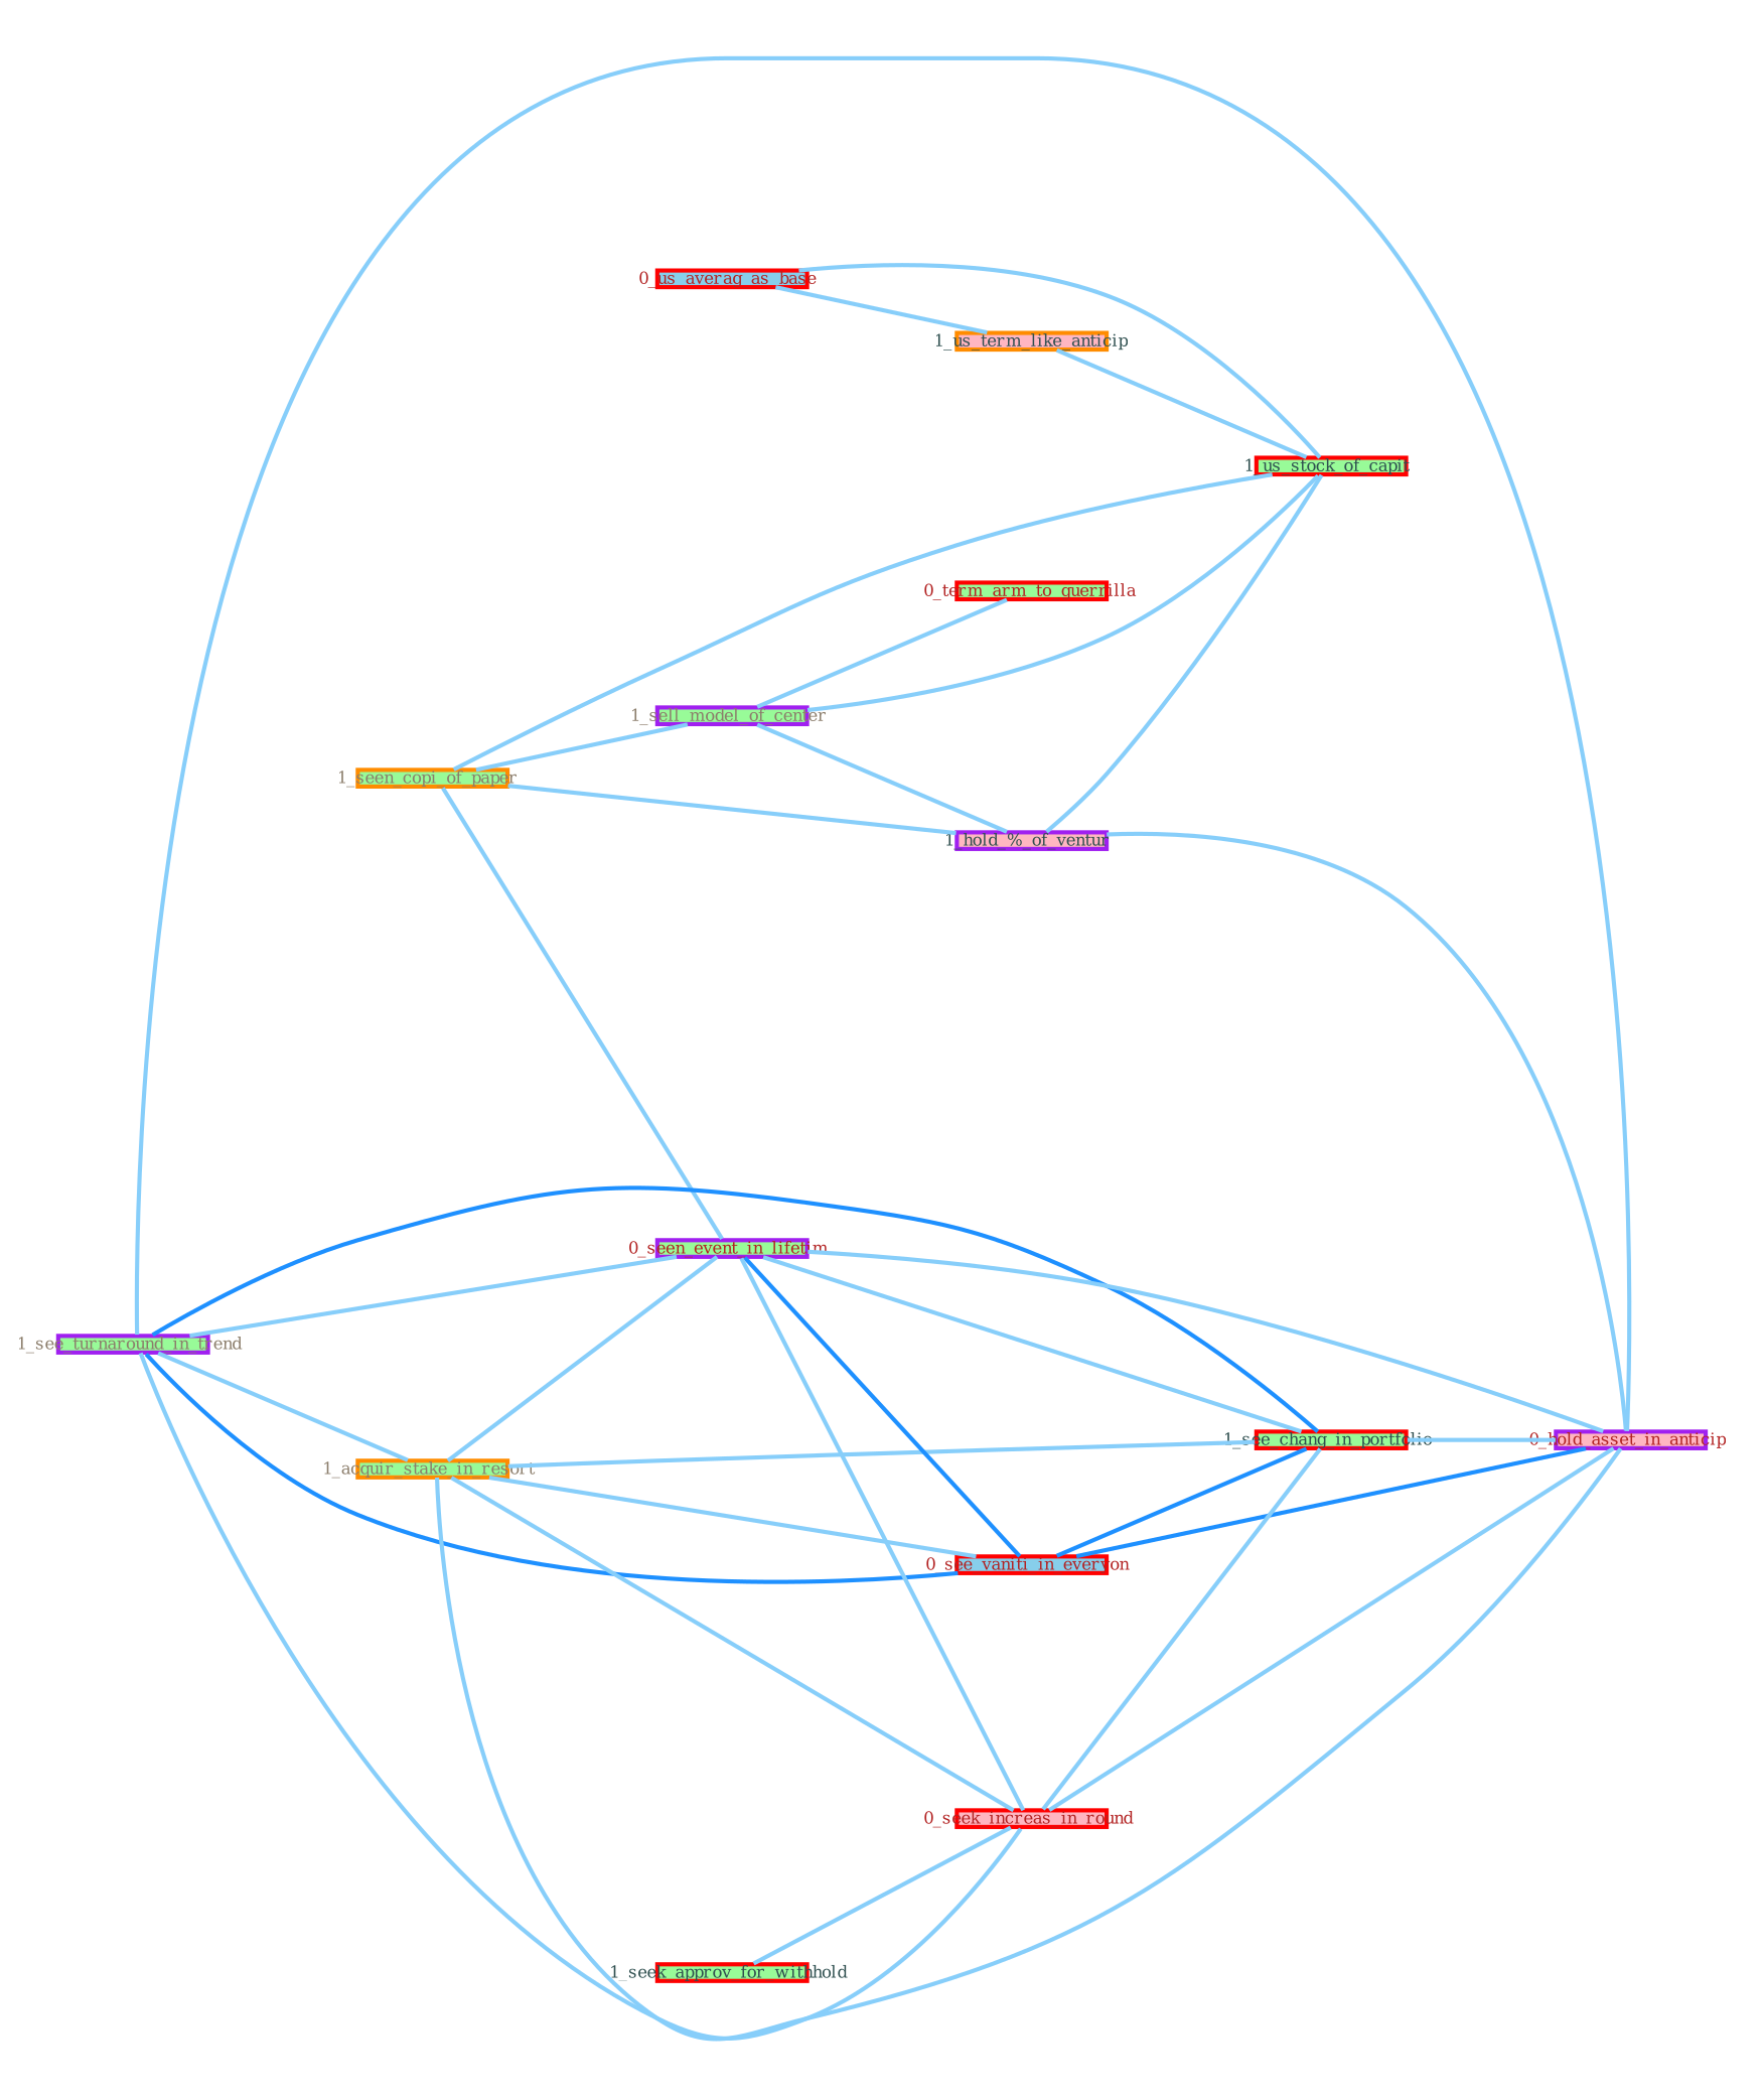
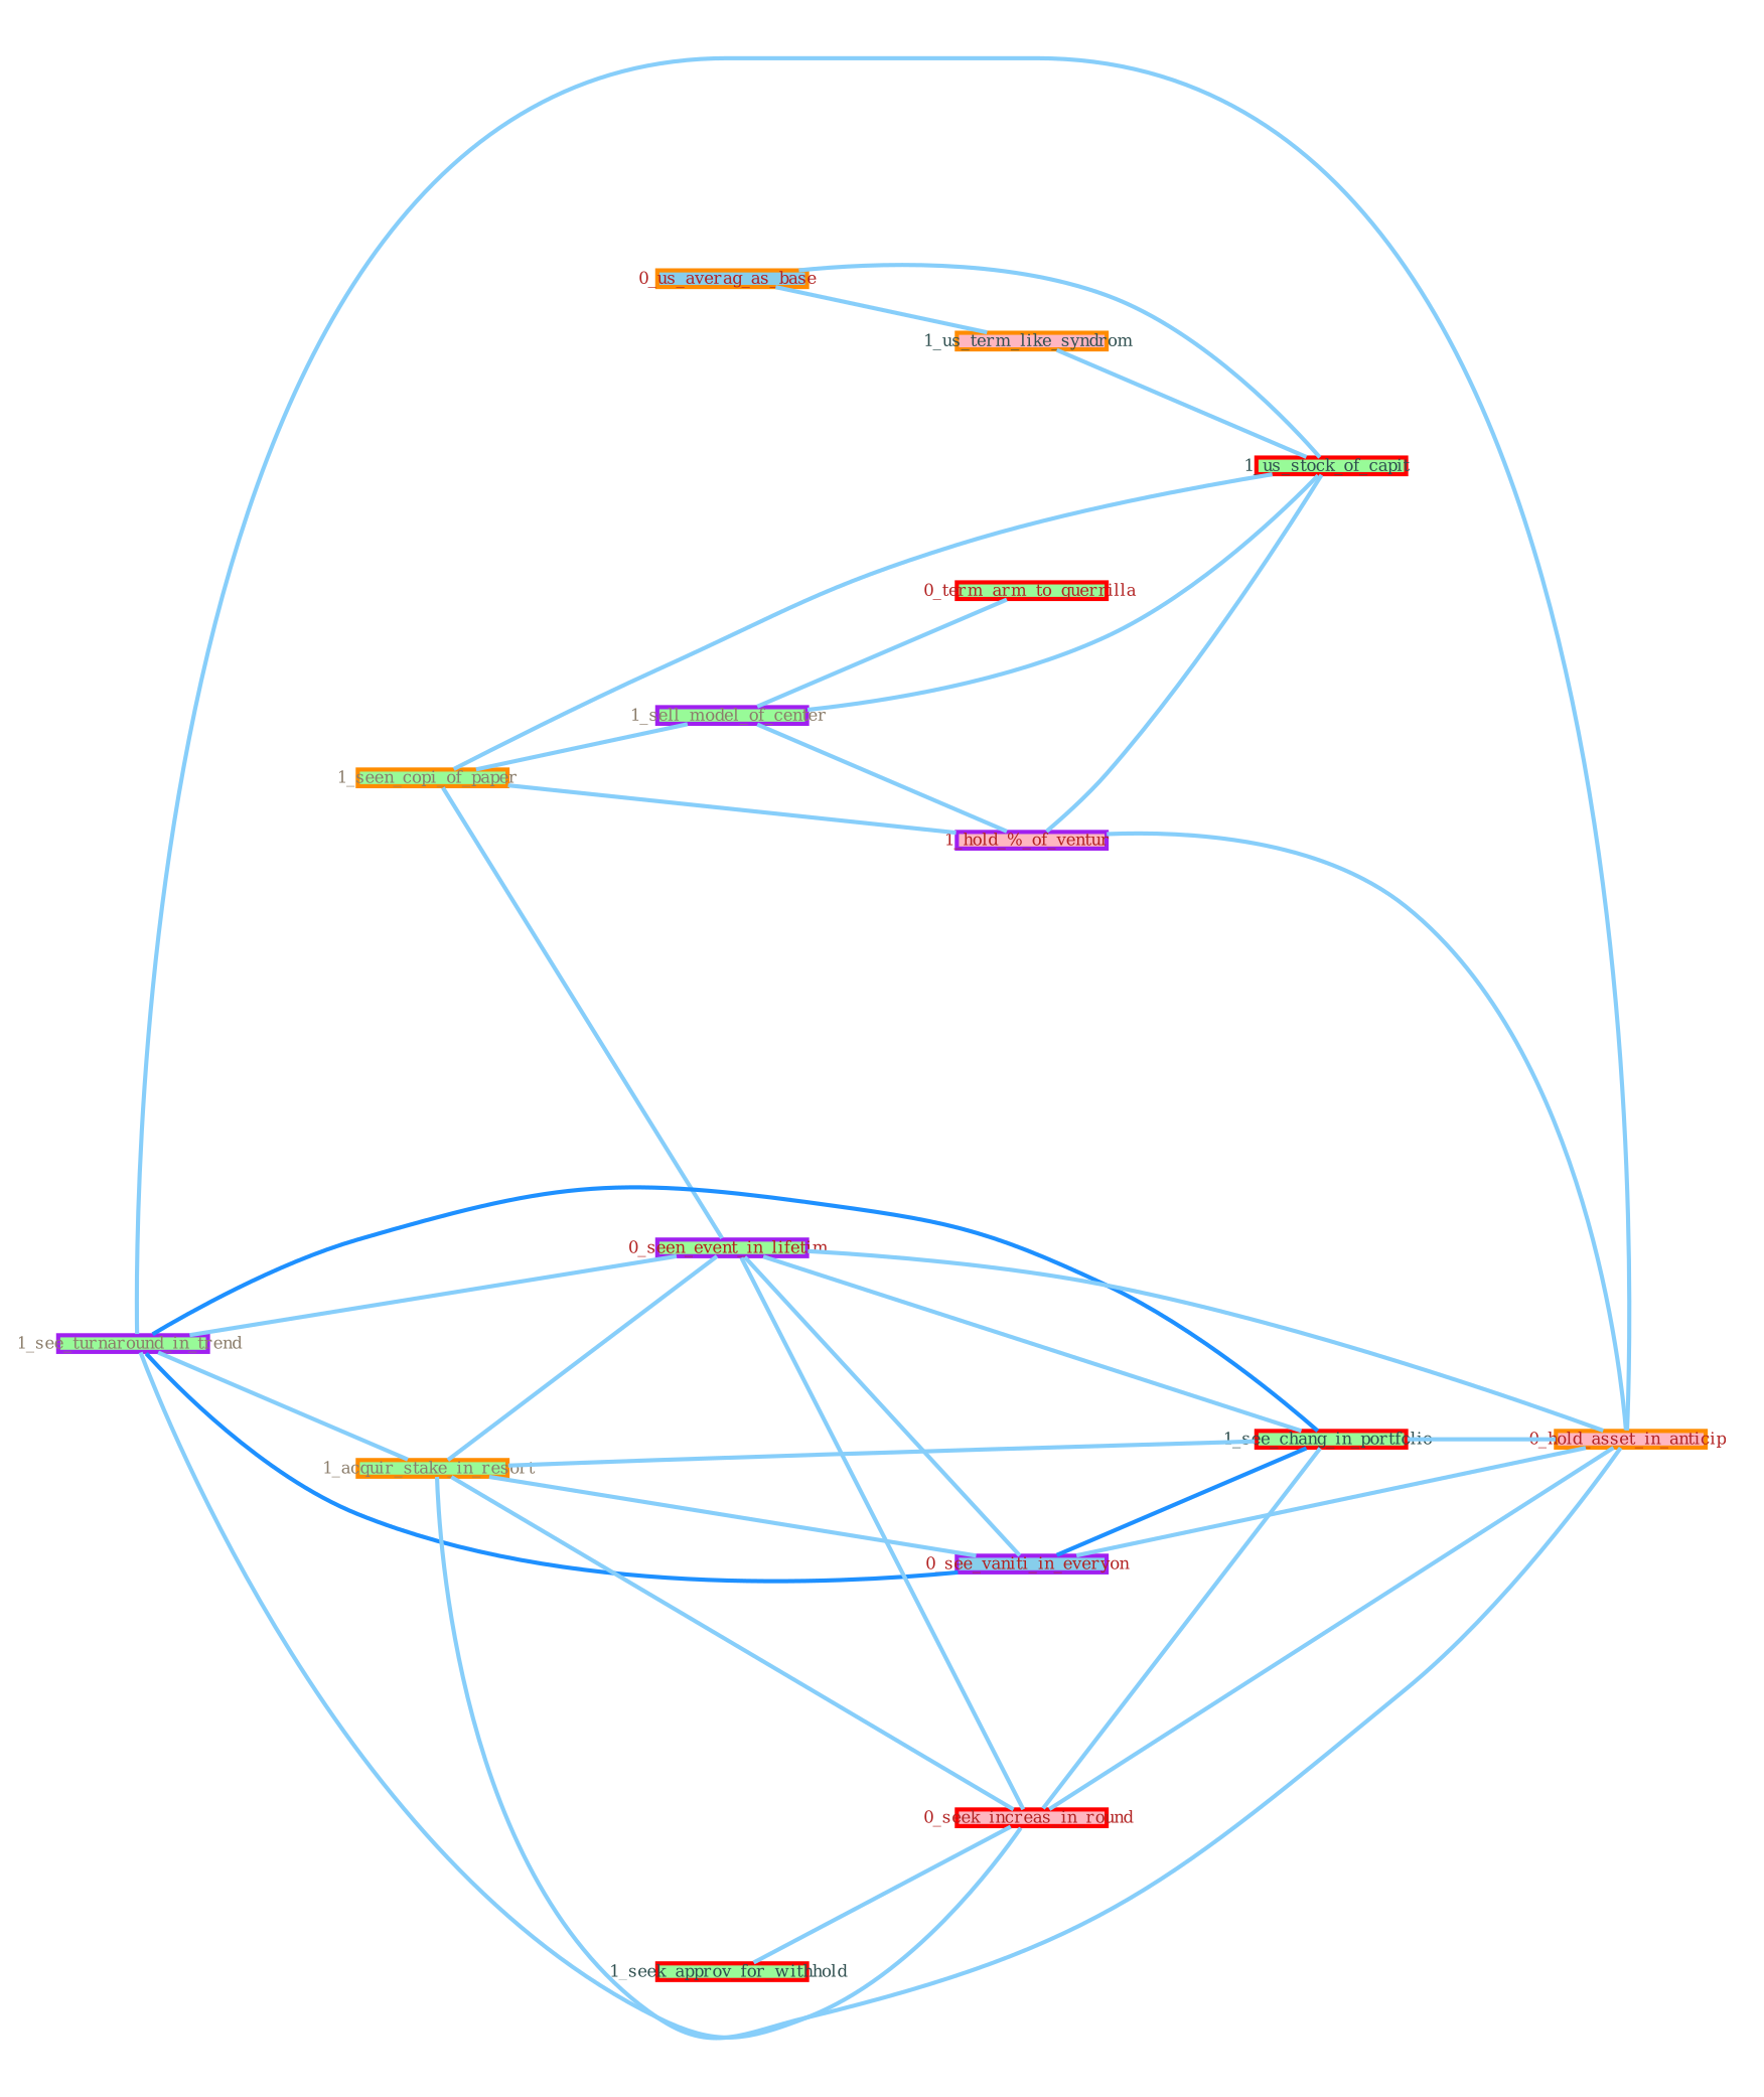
  graph {
    rankdir=LR
    node [color=red fillcolor=palegreen fixedsize=true fontcolor="#b22222" fontsize=4 shape=polygon style=filled]
    edge [color="#87cefa" w=1]
    "1_seen_copi_of_paper " [color=darkorange fontcolor="#8b7d6b" height=.06 width=.5]
    "1_see_turnaround_in_trend " [color=purple fontcolor="#8b7d6b" height=.06 width=.5]
    "1_acquir_stake_in_resort " [color=darkorange fontcolor="#8b7d6b" height=.06 width=.5]
    "1_sell_model_of_center " [color=purple fontcolor="#8b7d6b" height=.06 width=.5]
    "0_seen_event_in_lifetim " [color=purple height=.06 width=.5]
-   "0_us_averag_as_base " [fillcolor=skyblue height=.06 width=.5]
-   "0_see_vaniti_in_everyon " [fillcolor=skyblue height=.06 width=.5]
+   "0_us_averag_as_base " [color=darkorange fillcolor=skyblue height=.06 width=.5]
+   "0_see_vaniti_in_everyon " [color=purple fillcolor=skyblue height=.06 width=.5]
    n8 [height=.06 label="0_term_arm_to_guerrilla" width=.5]
    "0_seek_increas_in_round " [fillcolor=lightpink height=.06 width=.5]
-   "0_hold_asset_in_anticip " [color=purple fillcolor=lightpink height=.06 width=.5]
-   "1_hold_%_of_ventur " [color=purple fillcolor=lightpink fontcolor="#2f4f4f" height=.06 width=.5]
+   "0_hold_asset_in_anticip " [color=darkorange fillcolor=lightpink height=.06 width=.5]
+   "1_hold_%_of_ventur " [color=purple fillcolor=lightpink height=.06 width=.5]
    "1_us_stock_of_capit " [fontcolor="#2f4f4f" height=.06 width=.5]
    "1_see_chang_in_portfolio " [fontcolor="#2f4f4f" height=.06 width=.5]
-   "1_us_term_like_syndrom " [color=darkorange fillcolor=lightpink fontcolor="#2f4f4f" height=.06 width=.5 label="1_us_term_like_anticip"]
+   "1_us_term_like_syndrom " [color=darkorange fillcolor=lightpink fontcolor="#2f4f4f" height=.06 width=.5]
    "1_seek_approv_for_withhold " [fontcolor="#2f4f4f" height=.06 width=.5]
    subgraph sub_1 {
      "1_seen_copi_of_paper "
      "1_see_turnaround_in_trend "
      "1_acquir_stake_in_resort "
      "1_sell_model_of_center "
    }
    subgraph sub_2 {
      "0_seen_event_in_lifetim "
      "0_us_averag_as_base "
      "0_see_vaniti_in_everyon "
      n8
      "0_seek_increas_in_round "
      "0_hold_asset_in_anticip "
    }
    "1_seen_copi_of_paper " -- "1_sell_model_of_center "
    "1_seen_copi_of_paper " -- "0_seen_event_in_lifetim "
    "1_seen_copi_of_paper " -- "1_hold_%_of_ventur "
    "1_seen_copi_of_paper " -- "1_us_stock_of_capit "
    "1_see_turnaround_in_trend " -- "1_acquir_stake_in_resort "
    "1_see_turnaround_in_trend " -- "0_seen_event_in_lifetim "
    "1_see_turnaround_in_trend " -- "0_see_vaniti_in_everyon " [color="#1e90ff" w=2]
    "1_see_turnaround_in_trend " -- "0_seek_increas_in_round "
    "1_see_turnaround_in_trend " -- "0_hold_asset_in_anticip "
    "1_see_turnaround_in_trend " -- "1_see_chang_in_portfolio " [color="#1e90ff" w=2]
    "1_acquir_stake_in_resort " -- "0_seen_event_in_lifetim "
    "1_acquir_stake_in_resort " -- "0_see_vaniti_in_everyon "
    "1_acquir_stake_in_resort " -- "0_seek_increas_in_round "
    "1_acquir_stake_in_resort " -- "0_hold_asset_in_anticip "
    "1_acquir_stake_in_resort " -- "1_see_chang_in_portfolio "
    "1_sell_model_of_center " -- n8
    "1_sell_model_of_center " -- "1_hold_%_of_ventur "
    "1_sell_model_of_center " -- "1_us_stock_of_capit "
-   "0_seen_event_in_lifetim " -- "0_see_vaniti_in_everyon " [color="#1e90ff"]
+   "0_seen_event_in_lifetim " -- "0_see_vaniti_in_everyon "
    "0_seen_event_in_lifetim " -- "0_seek_increas_in_round "
    "0_seen_event_in_lifetim " -- "0_hold_asset_in_anticip "
    "0_seen_event_in_lifetim " -- "1_see_chang_in_portfolio "
    "0_us_averag_as_base " -- "1_us_stock_of_capit "
    "0_us_averag_as_base " -- "1_us_term_like_syndrom "
-   "0_see_vaniti_in_everyon " -- "0_hold_asset_in_anticip " [color="#1e90ff"]
+   "0_see_vaniti_in_everyon " -- "0_hold_asset_in_anticip "
    "0_see_vaniti_in_everyon " -- "1_see_chang_in_portfolio " [color="#1e90ff" w=2]
    "0_seek_increas_in_round " -- "0_hold_asset_in_anticip "
    "0_seek_increas_in_round " -- "1_see_chang_in_portfolio "
    "1_hold_%_of_ventur " -- "0_hold_asset_in_anticip "
    "1_hold_%_of_ventur " -- "1_us_stock_of_capit "
    "1_see_chang_in_portfolio " -- "0_hold_asset_in_anticip "
    "1_us_term_like_syndrom " -- "1_us_stock_of_capit "
    "1_seek_approv_for_withhold " -- "0_seek_increas_in_round "
  }
